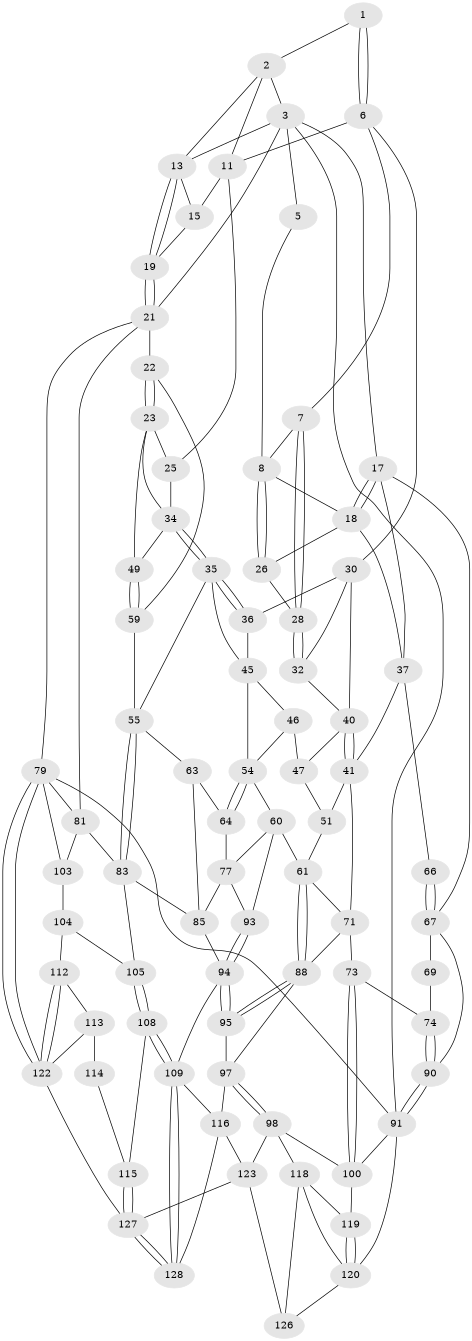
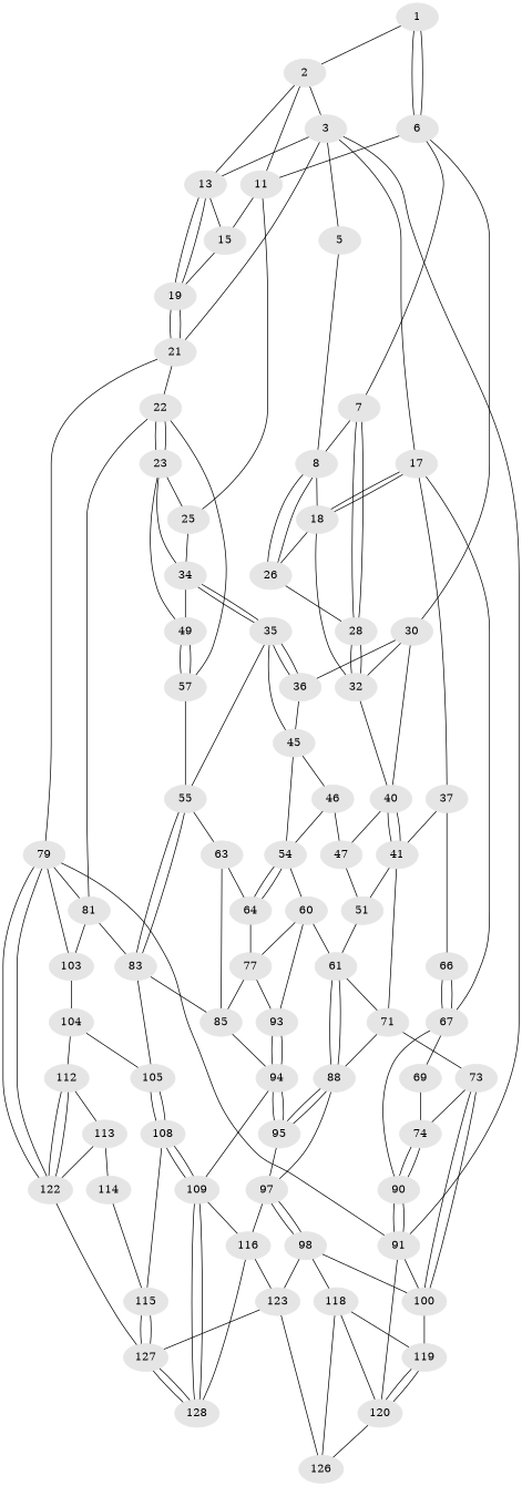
  graph {
    node [color=gray90 style=filled]
    2 [super="+10"]
    1
    6 [super="+12"]
    3 [super="+4"]
    11 [super="+16"]
    13 [super="+14"]
    7
    30 [super="+31"]
    5
    17 [super="+38"]
    21
    91 [super="+92"]
    15
    25 [super="+33"]
    19 [super="+20"]
    8 [super="+9"]
    18 [super="+27"]
    37 [super="+43"]
    67 [super="+68"]
    22 [super="+65"]
    79 [super="+80"]
    100 [super="+102"]
    120 [super="+121"]
    26
    28 [super="+29"]
    32 [super="+39"]
    36
    40 [super="+48"]
    34 [super="+44"]
    41 [super="+42"]
    66
    69 [super="+70"]
    90
    23 [super="+24"]
-   57 [label=59]
+   57
    81 [super="+96"]
    103 [super="+107"]
    122 [super="+130"]
    49
    n40 [label=55 super="+59"]
    83 [super="+84"]
    35 [super="+56"]
    45 [super="+53"]
    47 [super="+50"]
    46 [super="+52"]
    54 [super="+55"]
    63 [super="+82"]
    51
    71 [super="+72"]
    61 [super="+62"]
    88 [super="+89"]
    73
    60 [super="+78"]
    64 [super="+76"]
    77 [super="+87"]
    93
    85 [super="+86"]
    105
    94 [super="+106"]
    95
    97 [super="+101"]
    74 [super="+75"]
    119
    104 [super="+111"]
    127 [super="+131"]
    108
    109 [super="+110"]
    98 [super="+99"]
    116 [super="+117"]
    126
    128
    118 [super="+125"]
    123 [super="+124"]
    112
    113 [super="+129"]
    115
    114
    2 -- 3
    2 -- 11
    2 -- 13
    1 -- 2
    1 -- 6
    1 -- 6
    6 -- 11
    6 -- 7
    6 -- 30
    3 -- 13
    3 -- 5
    3 -- 17
    3 -- 21
    3 -- 91
    11 -- 15
    11 -- 25
    13 -- 15
    13 -- 19
    13 -- 19
    7 -- 8
    7 -- 28
    7 -- 28
    30 -- 32
    30 -- 36
    30 -- 40
    5 -- 8
    17 -- 18
    17 -- 18
    17 -- 37
    17 -- 67
    21 -- 22
    21 -- 79
    91 -- 100
    91 -- 120
    15 -- 19
    25 -- 34
    19 -- 21
    19 -- 21
    8 -- 18
    8 -- 26
    8 -- 26
-   18 -- 37
+   18 -- 32
    18 -- 26
    37 -- 41
    37 -- 66
    67 -- 69
    67 -- 90
    22 -- 23
    22 -- 23
    22 -- 57
-   21 -- 81
+   22 -- 81
    79 -- 91
    79 -- 81
    79 -- 103
    79 -- 122
    79 -- 122
    100 -- 119
    120 -- 126
    26 -- 28
    28 -- 32 [weight=2]
    28 -- 32
    32 -- 40
    36 -- 45
    40 -- 41
    40 -- 41
    40 -- 47
    34 -- 49
    34 -- 35
    34 -- 35
    41 -- 51
    41 -- 71
    66 -- 67
    66 -- 67
    69 -- 74 [weight=2]
    90 -- 91
    90 -- 91
    23 -- 25
    23 -- 34
    23 -- 49
    57 -- n40
    81 -- 103
    81 -- 83
    103 -- 104 [weight=2]
    122 -- 127
    49 -- 57
    49 -- 57
    n40 -- 83
    n40 -- 83
    n40 -- 63
    83 -- 85
    83 -- 105
    35 -- 36
    35 -- 36
    35 -- n40
    35 -- 45
    45 -- 46
    45 -- 54
    47 -- 51
    46 -- 47 [weight=2]
    46 -- 54
    54 -- 60
    54 -- 64
    54 -- 64
    63 -- 64 [weight=2]
    63 -- 85
    51 -- 61
    71 -- 88
    71 -- 73
    61 -- 71
    61 -- 88
    61 -- 88
    88 -- 95
    88 -- 95
    88 -- 97
    73 -- 100
    73 -- 100
    73 -- 74
    60 -- 61
    60 -- 77
    60 -- 93
    64 -- 77
    77 -- 93
    77 -- 85
    93 -- 94
    93 -- 94
    85 -- 94
    105 -- 108
    105 -- 108
    94 -- 95
    94 -- 95
    94 -- 109
    95 -- 97
    97 -- 98
    97 -- 98
    97 -- 116
    74 -- 90
    74 -- 90
    119 -- 120
    119 -- 120
    104 -- 105
    104 -- 112
    127 -- 128
    127 -- 128
    108 -- 109
    108 -- 109
    108 -- 115
    109 -- 116
    109 -- 128
    109 -- 128
    98 -- 100
    98 -- 118
    98 -- 123
    116 -- 128
    116 -- 123
    118 -- 120
    118 -- 119
    118 -- 126
    123 -- 127
    123 -- 126
    112 -- 122
    112 -- 122
    112 -- 113
    113 -- 122
    113 -- 114 [weight=2]
    115 -- 127
    115 -- 127
    114 -- 115
  }
